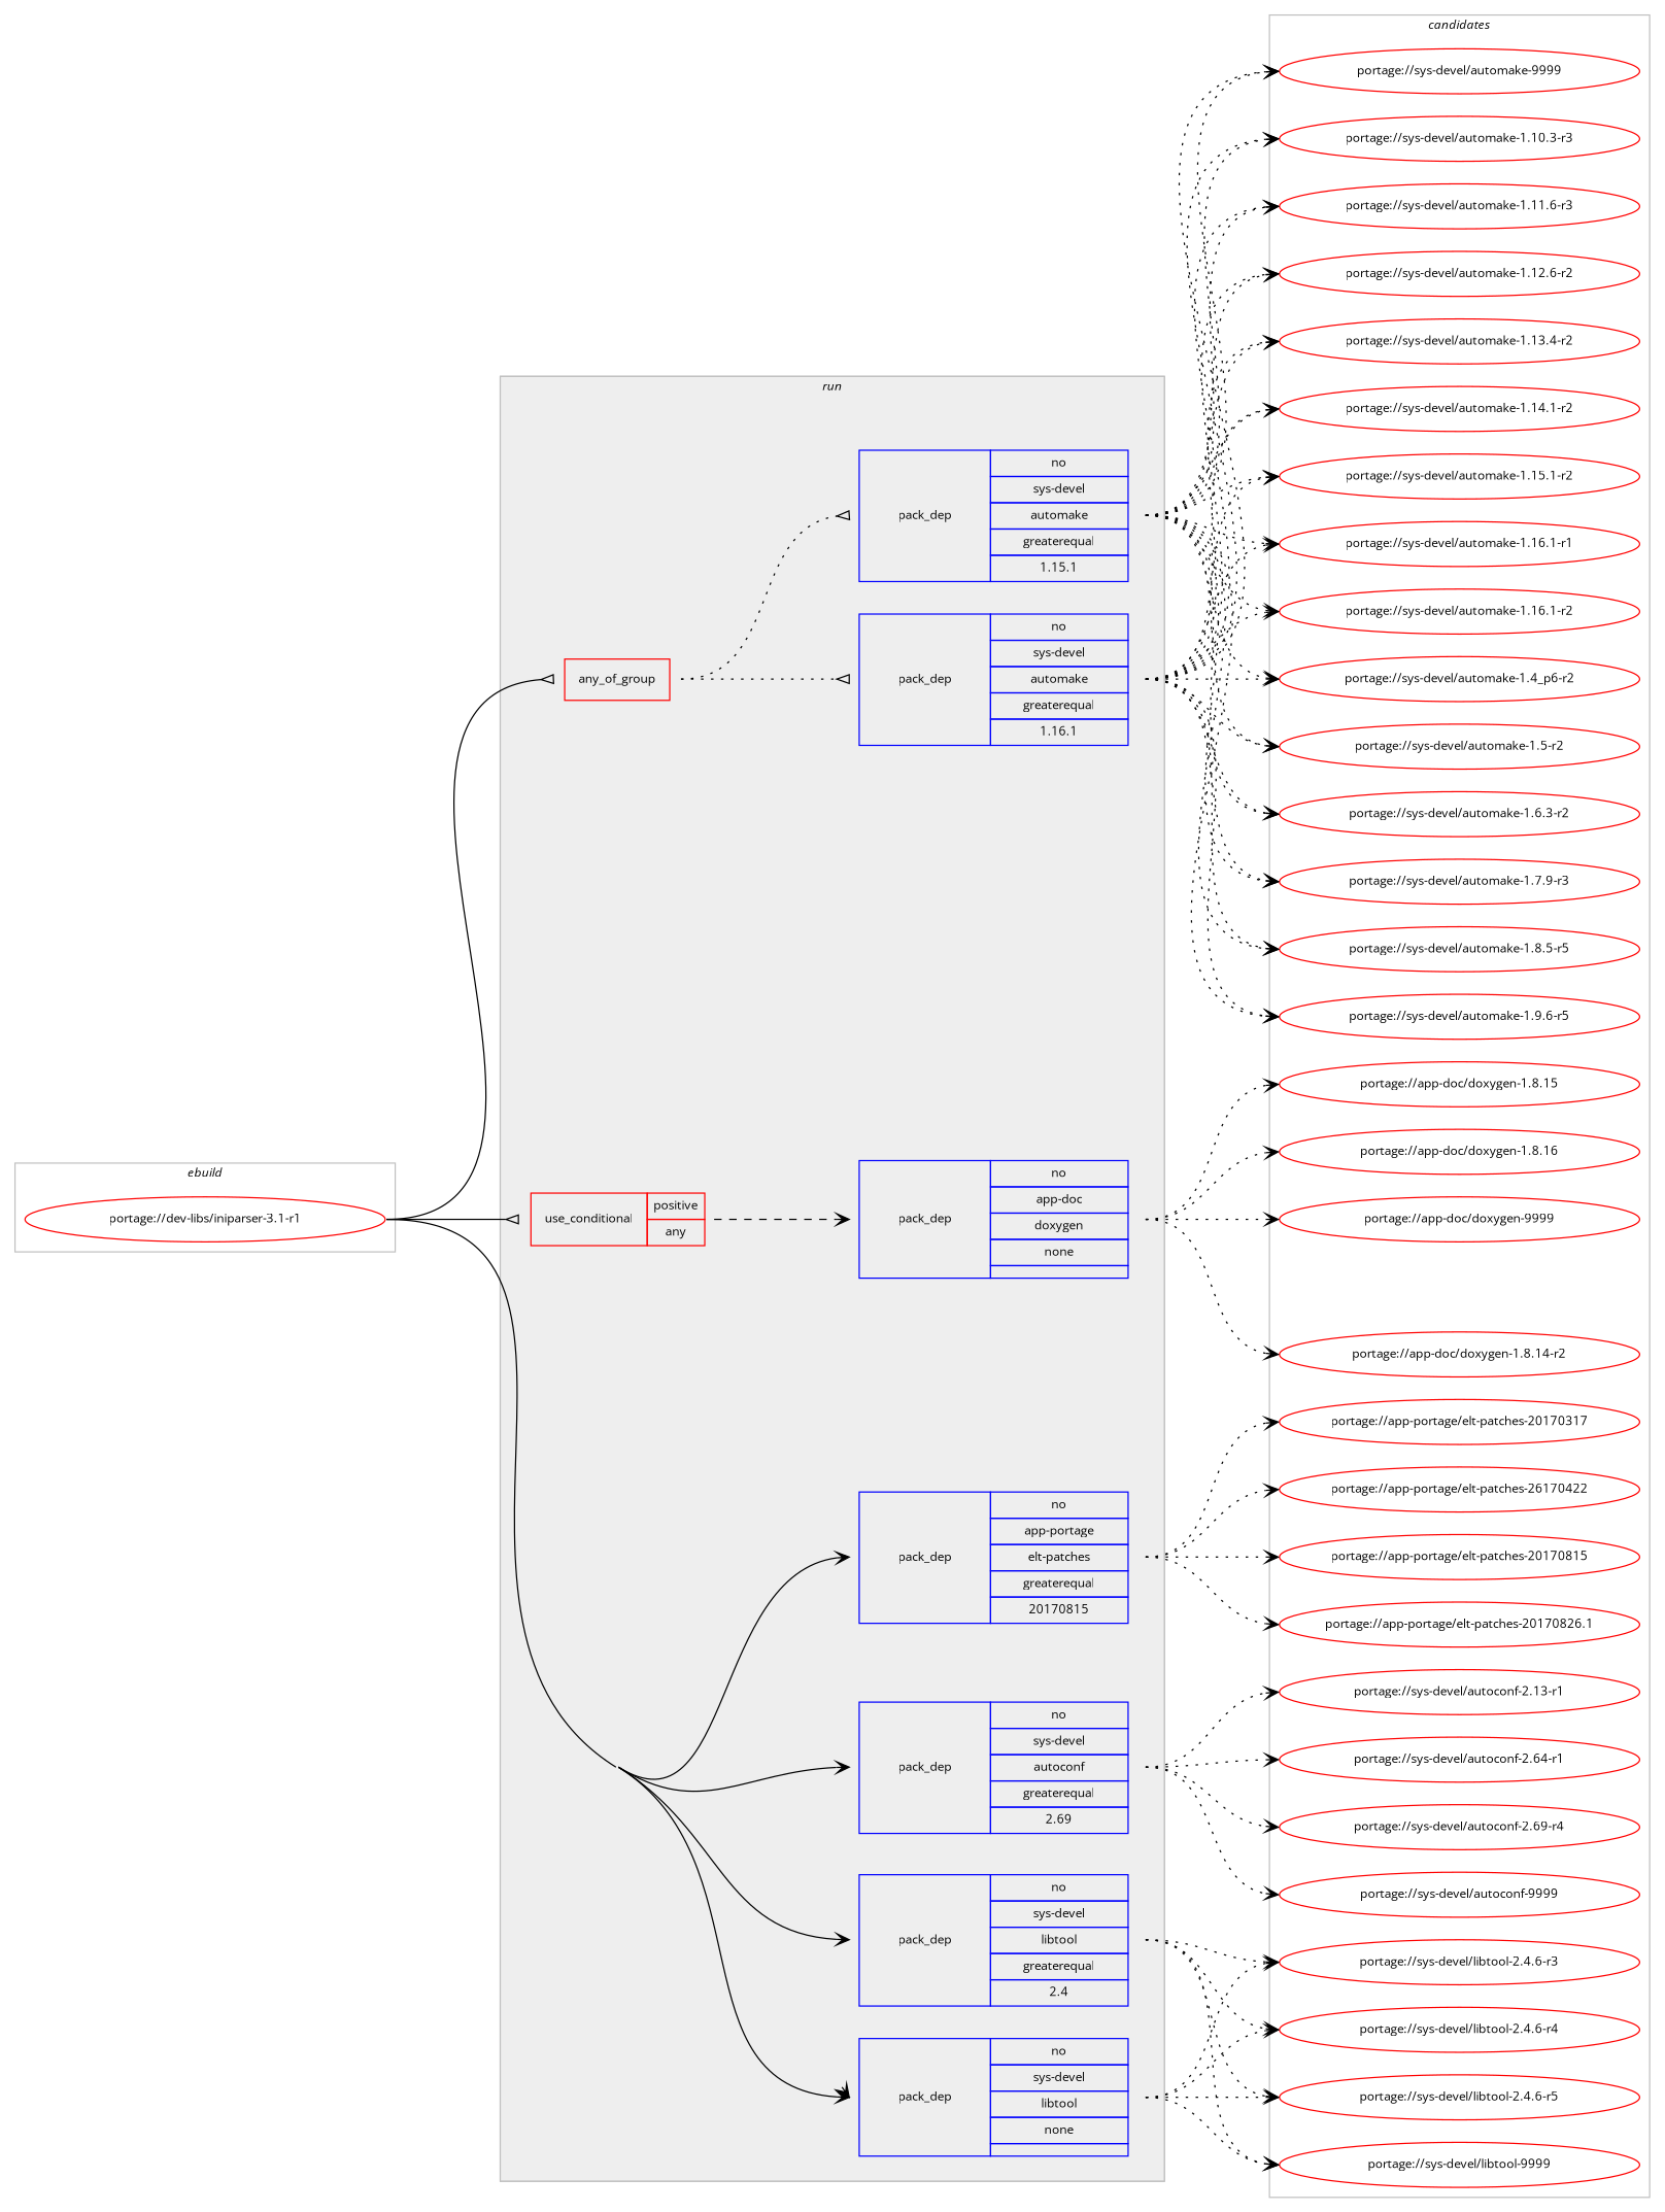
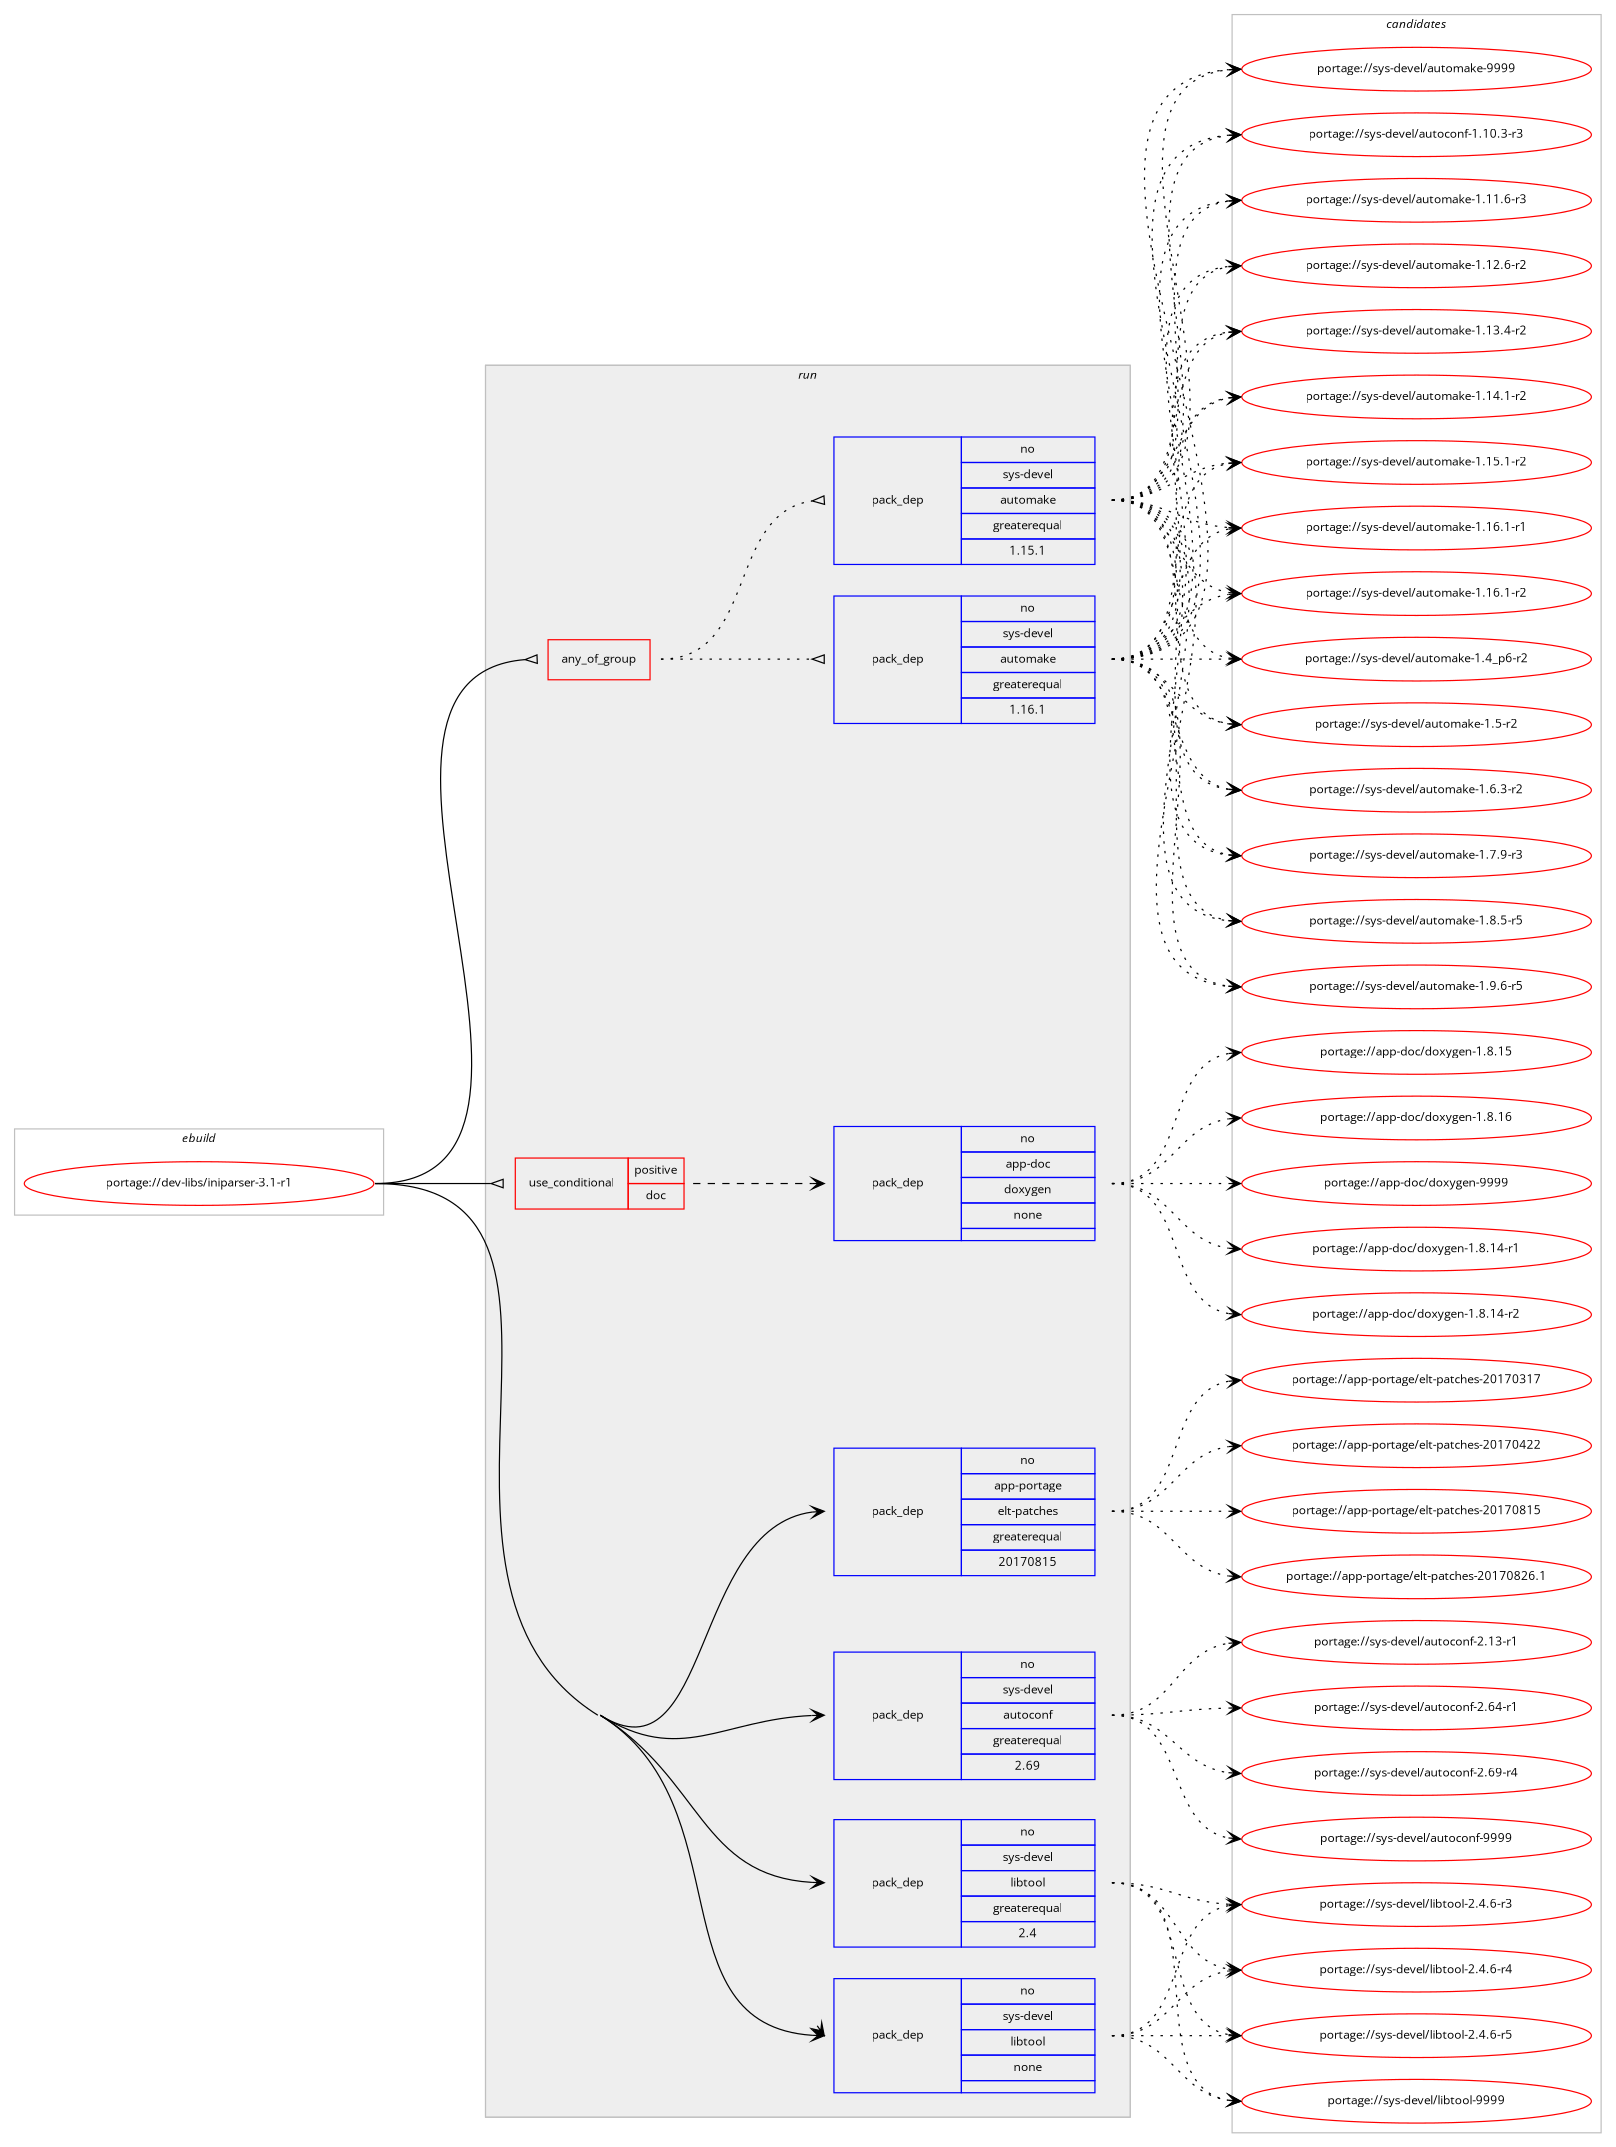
  digraph {
    compound=true
    concentrate=true
    fontname="Open Sans"
    fontsize=10
    newrank=true
    rankdir=LR
    ranksep=1.5
    node [color=red fontname="Open Sans" fontsize=10]
    edge [arrowhead=vee fontname="Open Sans" headport=w style=dotted tailport=e weight=100]
    n1 [label="portage://dev-libs/iniparser-3.1-r1" width=4]
    n2 [color=blue label=<<TABLE BORDER="0" CELLBORDER="1" CELLSPACING="0" CELLPADDING="4" WIDTH="220"><TR><TD ROWSPAN="6" CELLPADDING="30">pack_dep</TD></TR><TR><TD WIDTH="110">no</TD></TR><TR><TD>sys-devel</TD></TR><TR><TD>automake</TD></TR><TR><TD>greaterequal</TD></TR><TR><TD>1.16.1</TD></TR></TABLE>> shape=none]
    n3 [color=blue label=<<TABLE BORDER="0" CELLBORDER="1" CELLSPACING="0" CELLPADDING="4" WIDTH="220"><TR><TD ROWSPAN="6" CELLPADDING="30">pack_dep</TD></TR><TR><TD WIDTH="110">no</TD></TR><TR><TD>sys-devel</TD></TR><TR><TD>automake</TD></TR><TR><TD>greaterequal</TD></TR><TR><TD>1.15.1</TD></TR></TABLE>> shape=none]
    n4 [label=<<TABLE BORDER="0" CELLBORDER="1" CELLSPACING="0" CELLPADDING="4"><TR><TD CELLPADDING="10">any_of_group</TD></TR></TABLE>> shape=none]
    n5 [color=blue label=<<TABLE BORDER="0" CELLBORDER="1" CELLSPACING="0" CELLPADDING="4" WIDTH="220"><TR><TD ROWSPAN="6" CELLPADDING="30">pack_dep</TD></TR><TR><TD WIDTH="110">no</TD></TR><TR><TD>app-doc</TD></TR><TR><TD>doxygen</TD></TR><TR><TD>none</TD></TR><TR><TD></TD></TR></TABLE>> shape=none]
-   n6 [label=<<TABLE BORDER="0" CELLBORDER="1" CELLSPACING="0" CELLPADDING="4"><TR><TD ROWSPAN="3" CELLPADDING="10">use_conditional</TD></TR><TR><TD>positive</TD></TR><TR><TD>any</TD></TR></TABLE>> shape=none]
+   n6 [label=<<TABLE BORDER="0" CELLBORDER="1" CELLSPACING="0" CELLPADDING="4"><TR><TD ROWSPAN="3" CELLPADDING="10">use_conditional</TD></TR><TR><TD>positive</TD></TR><TR><TD>doc</TD></TR></TABLE>> shape=none]
    n7 [color=blue label=<<TABLE BORDER="0" CELLBORDER="1" CELLSPACING="0" CELLPADDING="4" WIDTH="220"><TR><TD ROWSPAN="6" CELLPADDING="30">pack_dep</TD></TR><TR><TD WIDTH="110">no</TD></TR><TR><TD>app-portage</TD></TR><TR><TD>elt-patches</TD></TR><TR><TD>greaterequal</TD></TR><TR><TD>20170815</TD></TR></TABLE>> shape=none]
    n8 [color=blue label=<<TABLE BORDER="0" CELLBORDER="1" CELLSPACING="0" CELLPADDING="4" WIDTH="220"><TR><TD ROWSPAN="6" CELLPADDING="30">pack_dep</TD></TR><TR><TD WIDTH="110">no</TD></TR><TR><TD>sys-devel</TD></TR><TR><TD>autoconf</TD></TR><TR><TD>greaterequal</TD></TR><TR><TD>2.69</TD></TR></TABLE>> shape=none]
    n9 [color=blue label=<<TABLE BORDER="0" CELLBORDER="1" CELLSPACING="0" CELLPADDING="4" WIDTH="220"><TR><TD ROWSPAN="6" CELLPADDING="30">pack_dep</TD></TR><TR><TD WIDTH="110">no</TD></TR><TR><TD>sys-devel</TD></TR><TR><TD>libtool</TD></TR><TR><TD>greaterequal</TD></TR><TR><TD>2.4</TD></TR></TABLE>> shape=none]
    n10 [color=blue label=<<TABLE BORDER="0" CELLBORDER="1" CELLSPACING="0" CELLPADDING="4" WIDTH="220"><TR><TD ROWSPAN="6" CELLPADDING="30">pack_dep</TD></TR><TR><TD WIDTH="110">no</TD></TR><TR><TD>sys-devel</TD></TR><TR><TD>libtool</TD></TR><TR><TD>none</TD></TR><TR><TD></TD></TR></TABLE>> shape=none]
-   n11 [label="portage://sys-devel/automake-1.10.3-r3" width=4]
+   n11 [label="portage://sys-devel/autoconf-1.10.3-r3" width=4]
    n12 [label="portage://sys-devel/automake-1.11.6-r3" width=4]
    n13 [label="portage://sys-devel/automake-1.12.6-r2" width=4]
    n14 [label="portage://sys-devel/automake-1.13.4-r2" width=4]
    n15 [label="portage://sys-devel/automake-1.14.1-r2" width=4]
    n16 [label="portage://sys-devel/automake-1.15.1-r2" width=4]
    n17 [label="portage://sys-devel/automake-1.16.1-r1" width=4]
    n18 [label="portage://sys-devel/automake-1.16.1-r2" width=4]
    n19 [label="portage://sys-devel/automake-1.4_p6-r2" width=4]
    n20 [label="portage://sys-devel/automake-1.5-r2" width=4]
    n21 [label="portage://sys-devel/automake-1.6.3-r2" width=4]
    n22 [label="portage://sys-devel/automake-1.7.9-r3" width=4]
    n23 [label="portage://sys-devel/automake-1.8.5-r5" width=4]
    n24 [label="portage://sys-devel/automake-1.9.6-r5" width=4]
    n25 [label="portage://sys-devel/automake-9999" width=4]
+   n26 [label="portage://app-doc/doxygen-1.8.14-r1" width=4]
    n27 [label="portage://app-doc/doxygen-1.8.14-r2" width=4]
    n28 [label="portage://app-doc/doxygen-1.8.15" width=4]
    n29 [label="portage://app-doc/doxygen-1.8.16" width=4]
    n30 [label="portage://app-doc/doxygen-9999" width=4]
    n31 [label="portage://app-portage/elt-patches-20170317" width=4]
-   n32 [label="portage://app-portage/elt-patches-26170422" width=4]
+   n32 [label="portage://app-portage/elt-patches-20170422" width=4]
    n33 [label="portage://app-portage/elt-patches-20170815" width=4]
    n34 [label="portage://app-portage/elt-patches-20170826.1" width=4]
    n35 [label="portage://sys-devel/autoconf-2.13-r1" width=4]
    n36 [label="portage://sys-devel/autoconf-2.64-r1" width=4]
    n37 [label="portage://sys-devel/autoconf-2.69-r4" width=4]
    n38 [label="portage://sys-devel/autoconf-9999" width=4]
    n39 [label="portage://sys-devel/libtool-2.4.6-r3" width=4]
    n40 [label="portage://sys-devel/libtool-2.4.6-r4" width=4]
    n41 [label="portage://sys-devel/libtool-2.4.6-r5" width=4]
    n42 [label="portage://sys-devel/libtool-9999" width=4]
    subgraph cluster_1 {
      color=gray
      label=<<i>ebuild</i>>
      rank=same
      n1
    }
    subgraph cluster_2 {
      color=gray
      label=<<i>dependencies</i>>
      subgraph cluster_3 {
        color=gray
        fillcolor="#eeeeee"
        label=<<i>compile</i>>
        style=filled
        subgraph sub_4 {
          color=gray
          fillcolor="#eeeeee"
          label=<<i>compile</i>>
          style=filled
          n4
          subgraph sub_5 {
            color=gray
            fillcolor="#eeeeee"
            label=<<i>compile</i>>
            style=filled
            n2
          }
          subgraph sub_6 {
            color=gray
            fillcolor="#eeeeee"
            label=<<i>compile</i>>
            style=filled
            n3
          }
        }
        subgraph sub_7 {
          color=gray
          fillcolor="#eeeeee"
          label=<<i>compile</i>>
          style=filled
          n6
          subgraph sub_8 {
            color=gray
            fillcolor="#eeeeee"
            label=<<i>compile</i>>
            style=filled
            n5
          }
        }
        subgraph sub_9 {
          color=gray
          fillcolor="#eeeeee"
          label=<<i>compile</i>>
          style=filled
          n7
        }
        subgraph sub_10 {
          color=gray
          fillcolor="#eeeeee"
          label=<<i>compile</i>>
          style=filled
          n8
        }
        subgraph sub_11 {
          color=gray
          fillcolor="#eeeeee"
          label=<<i>compile</i>>
          style=filled
          n9
        }
        subgraph sub_12 {
          color=gray
          fillcolor="#eeeeee"
          label=<<i>compile</i>>
          style=filled
          n10
        }
      }
      subgraph cluster_13 {
        color=gray
        fillcolor="#eeeeee"
        label=<<i>compile and run</i>>
        style=filled
      }
      subgraph cluster_14 {
        color=gray
        fillcolor="#eeeeee"
        label=<<i>run</i>>
        style=filled
      }
    }
    subgraph cluster_15 {
      color=gray
      label=<<i>candidates</i>>
      rank=same
      subgraph sub_16 {
        color=black
        label=<<i>candidates</i>>
        nodesep=1
        rank=same
        n11
        n12
        n13
        n14
        n15
        n16
        n17
        n18
        n19
        n20
        n21
        n22
        n23
        n24
        n25
      }
      subgraph sub_17 {
        color=black
        label=<<i>candidates</i>>
        nodesep=1
        rank=same
        n11
        n12
        n13
        n14
        n15
        n16
        n17
        n18
        n19
        n20
        n21
        n22
        n23
        n24
        n25
      }
      subgraph sub_18 {
        color=black
        label=<<i>candidates</i>>
        nodesep=1
        rank=same
+       n26
        n27
        n28
        n29
        n30
      }
      subgraph sub_19 {
        color=black
        label=<<i>candidates</i>>
        nodesep=1
        rank=same
        n31
        n32
        n33
        n34
      }
      subgraph sub_20 {
        color=black
        label=<<i>candidates</i>>
        nodesep=1
        rank=same
        n35
        n36
        n37
        n38
      }
      subgraph sub_21 {
        color=black
        label=<<i>candidates</i>>
        nodesep=1
        rank=same
        n39
        n40
        n41
        n42
      }
      subgraph sub_22 {
        color=black
        label=<<i>candidates</i>>
        nodesep=1
        rank=same
        n39
        n40
        n41
        n42
      }
    }
    n1 -> n4 [arrowhead=oinv style=solid weight=20]
    n1 -> n6 [arrowhead=oinv style=solid weight=20]
    n1 -> n7 [style=solid weight=20]
    n1 -> n8 [style=solid weight=20]
    n1 -> n9 [style=solid weight=20]
    n1 -> n10 [style=solid weight=20]
    n2 -> n11
    n2 -> n12
    n2 -> n13
    n2 -> n14
    n2 -> n15
    n2 -> n16
    n2 -> n17
    n2 -> n18
    n2 -> n19
    n2 -> n20
    n2 -> n21
    n2 -> n22
    n2 -> n23
    n2 -> n24
    n2 -> n25
    n3 -> n11
    n3 -> n12
    n3 -> n13
    n3 -> n14
    n3 -> n15
    n3 -> n16
    n3 -> n17
    n3 -> n18
    n3 -> n19
    n3 -> n20
    n3 -> n21
    n3 -> n22
    n3 -> n23
    n3 -> n24
    n3 -> n25
    n4 -> n2 [arrowhead=oinv weight=20]
    n4 -> n3 [arrowhead=oinv weight=20]
+   n5 -> n26
    n5 -> n27
    n5 -> n28
    n5 -> n29
    n5 -> n30
    n6 -> n5 [style=dashed weight=20]
    n7 -> n31
    n7 -> n32
    n7 -> n33
    n7 -> n34
    n8 -> n35
    n8 -> n36
    n8 -> n37
    n8 -> n38
    n9 -> n39
    n9 -> n40
    n9 -> n41
    n9 -> n42
    n10 -> n39
    n10 -> n40
    n10 -> n41
    n10 -> n42
  }
